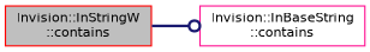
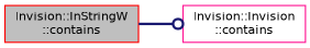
  digraph {
    rankdir=LR
    node [fontname=Helvetica fontsize=10 shape=record style=filled]
    n1 [color=red fillcolor=grey75 fontcolor=black height=0.2 label="Invision::InStringW\l::contains" width=0.4]
-   n2 [color=deeppink fillcolor=white height=0.2 label="Invision::InBaseString\l::contains" width=0.4]
+   n2 [color=deeppink fillcolor=white height=0.2 label="Invision::Invision\l::contains" width=0.4]
    n1 -> n2 [color=midnightblue fontname=Helvetica fontsize=10 labelfontname=Helvetica labelfontsize=10 style=bold arrowhead=odot]
  }
